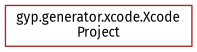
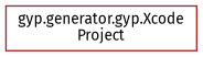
  digraph {
    rankdir=LR
    fontname="Fira Sans"
-   n1 [color=brown fillcolor=white fontname="Fira Sans" fontsize=10 height=0.2 label="gyp.generator.xcode.Xcode\lProject" shape=box style=filled width=0.4]
+   n1 [color=brown fillcolor=white fontname="Fira Sans" fontsize=10 height=0.2 label="gyp.generator.gyp.Xcode\lProject" shape=box style=filled width=0.4]
  }
